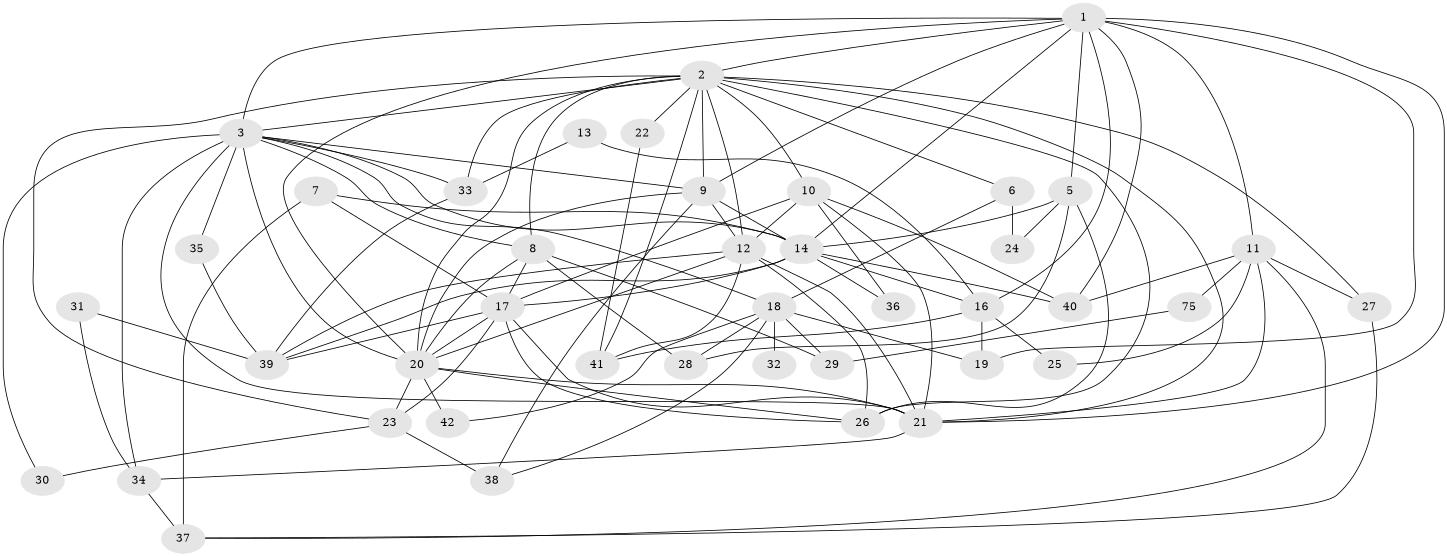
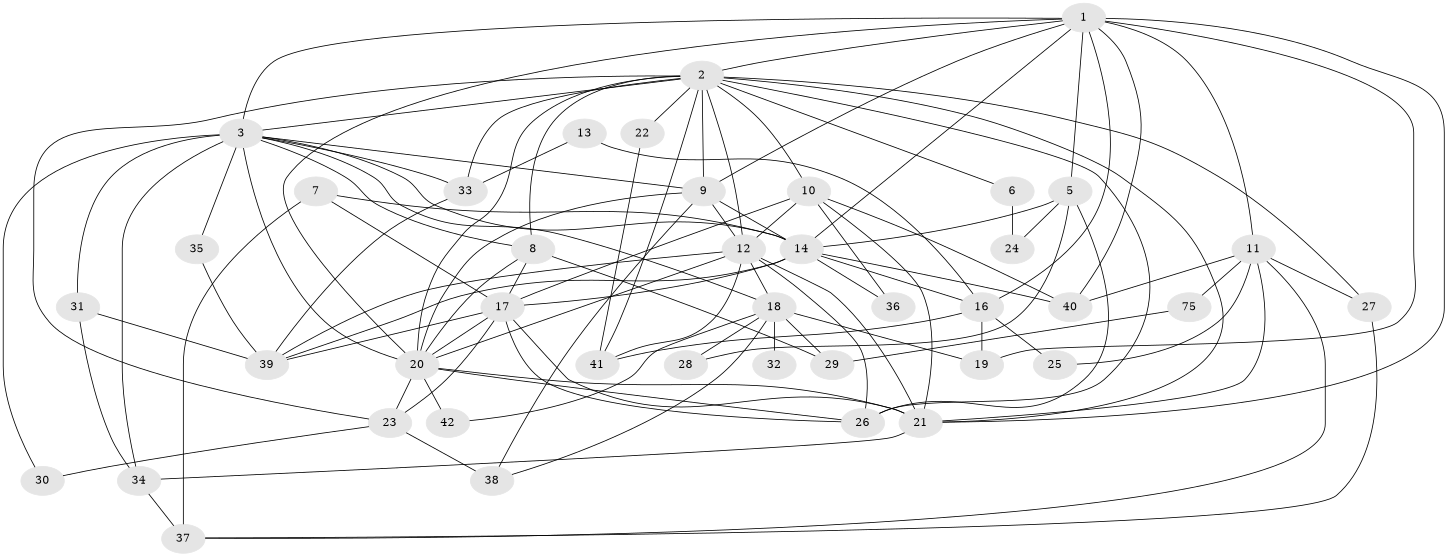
  graph {
    node [color=gray90 style=filled]
    edge [weight=1.0]
    1
    2
    3
    5
    9
    11
    14
    16
    19
    20
    21
    40
    6
    8
    10
    12
    22
    23
    26
    27
    33
    41
    18
    30
    34
    35
    24
    28
    38
    37
    n31 [label=75]
    25
    17
    36
    39
    42
    29
    32
    7
    13
    31
    1 -- 2
    1 -- 3
    1 -- 5
    1 -- 9
    1 -- 11
    1 -- 14 [weight=2.0]
    1 -- 16
    1 -- 19
    1 -- 20
    1 -- 21 [weight=2.0]
    1 -- 40
    2 -- 3 [weight=2.0]
    2 -- 9
    2 -- 20 [weight=2.0]
    2 -- 21
    2 -- 6
    2 -- 8
    2 -- 10 [weight=2.0]
    2 -- 12
    2 -- 22
    2 -- 23
    2 -- 26
    2 -- 27
    2 -- 33
    2 -- 41
    3 -- 9
    3 -- 14
    3 -- 20
-   3 -- 21
+   3 -- 31
    3 -- 8
    3 -- 33
    3 -- 18
    3 -- 30
    3 -- 34
    3 -- 35
    5 -- 14
    5 -- 26
    5 -- 24
    5 -- 28
    9 -- 14
    9 -- 20
    9 -- 12
    9 -- 38
    11 -- 21
    11 -- 40
    11 -- 27
    11 -- 37
    11 -- n31
    11 -- 25
    14 -- 16
    14 -- 40
    14 -- 17
    14 -- 36
    14 -- 39
    16 -- 19
    16 -- 41
    16 -- 25
    20 -- 21 [weight=2.0]
    20 -- 23
    20 -- 26
    20 -- 42
    21 -- 34
-   6 -- 18
+   12 -- 18
    6 -- 24
    8 -- 20
-   8 -- 28 [weight=2.0]
    8 -- 17
    8 -- 29
    10 -- 21
    10 -- 40
    10 -- 12 [weight=2.0]
    10 -- 17
    10 -- 36 [weight=2.0]
    12 -- 20
    12 -- 21
    12 -- 26
    12 -- 41
    12 -- 39
    22 -- 41
    23 -- 30
    23 -- 38
    27 -- 37
    33 -- 39
    18 -- 19
    18 -- 28
    18 -- 38
    18 -- 42
    18 -- 29
    18 -- 32
    34 -- 37 [weight=2.0]
    35 -- 39
    n31 -- 29
    17 -- 20 [weight=3.0]
    17 -- 21
    17 -- 23
    17 -- 26
    17 -- 39
    7 -- 14
    7 -- 37 [weight=2.0]
    7 -- 17 [weight=2.0]
    13 -- 16
    13 -- 33
    31 -- 34
    31 -- 39
  }
